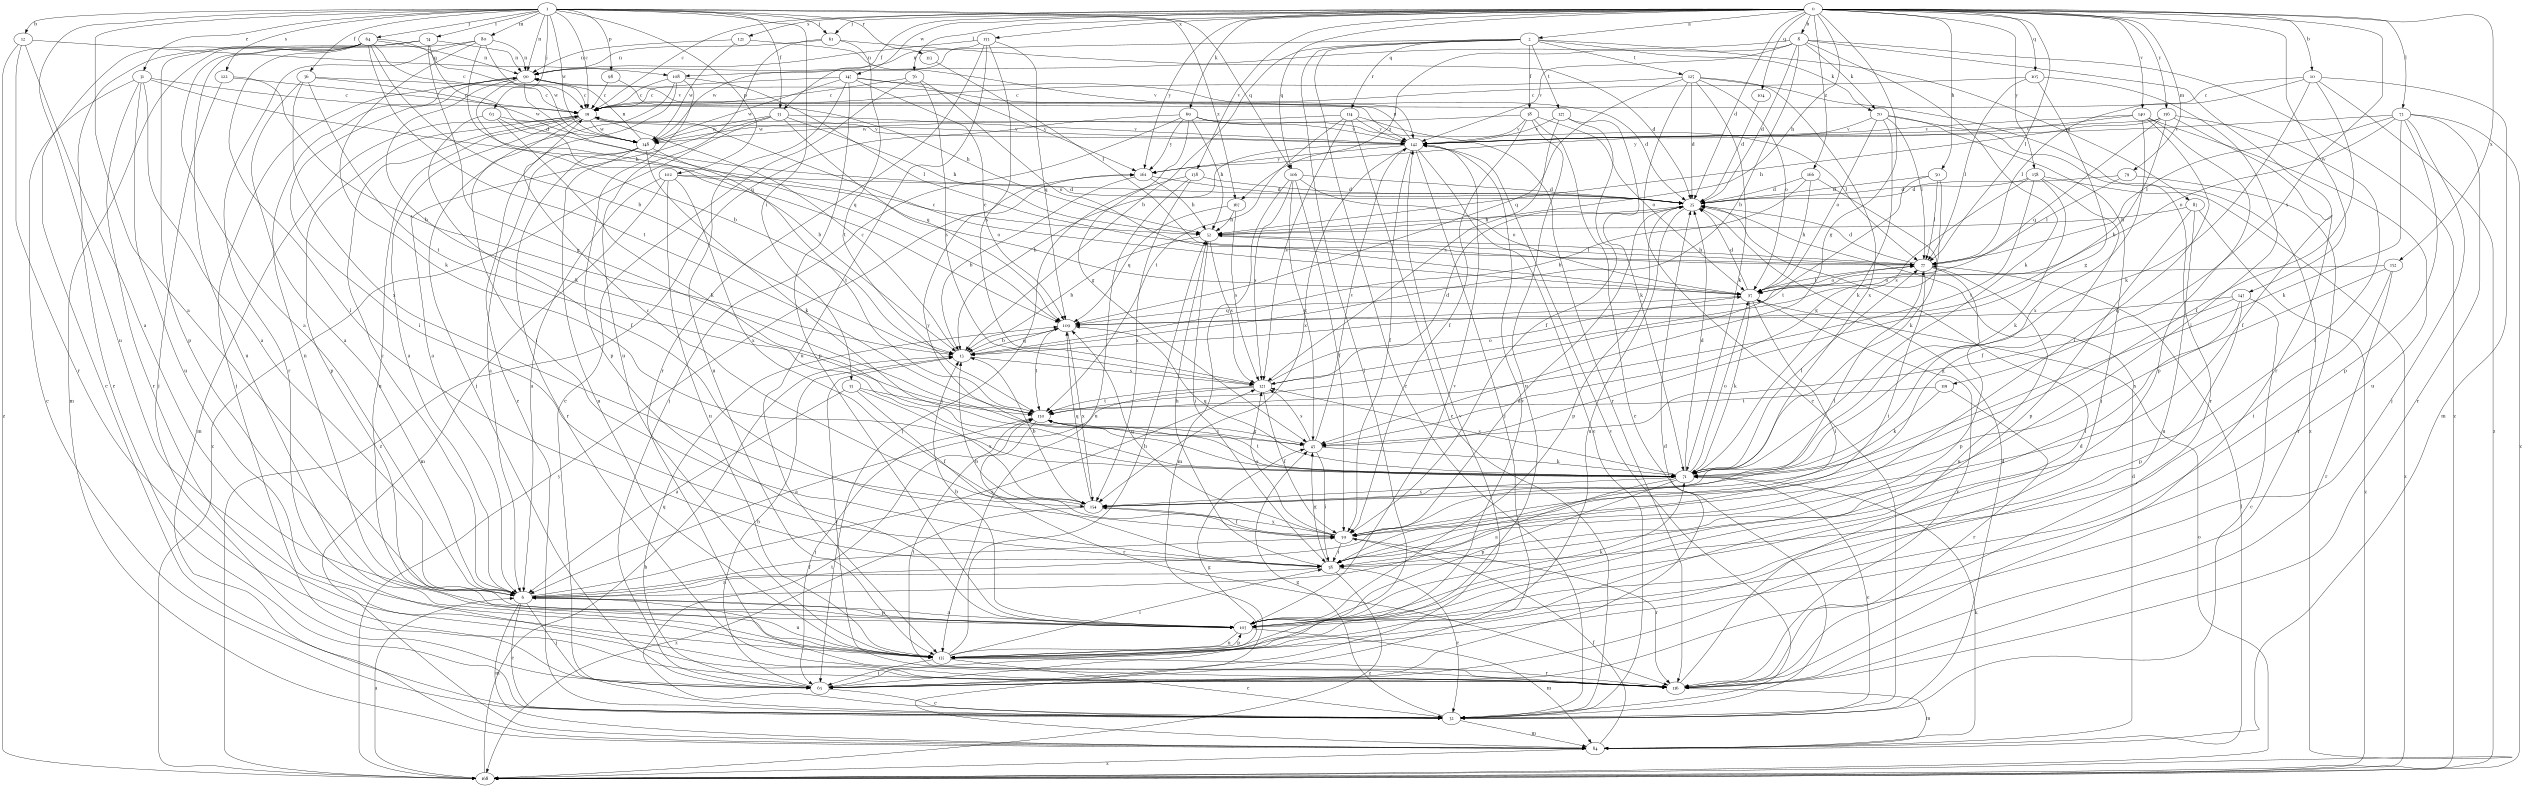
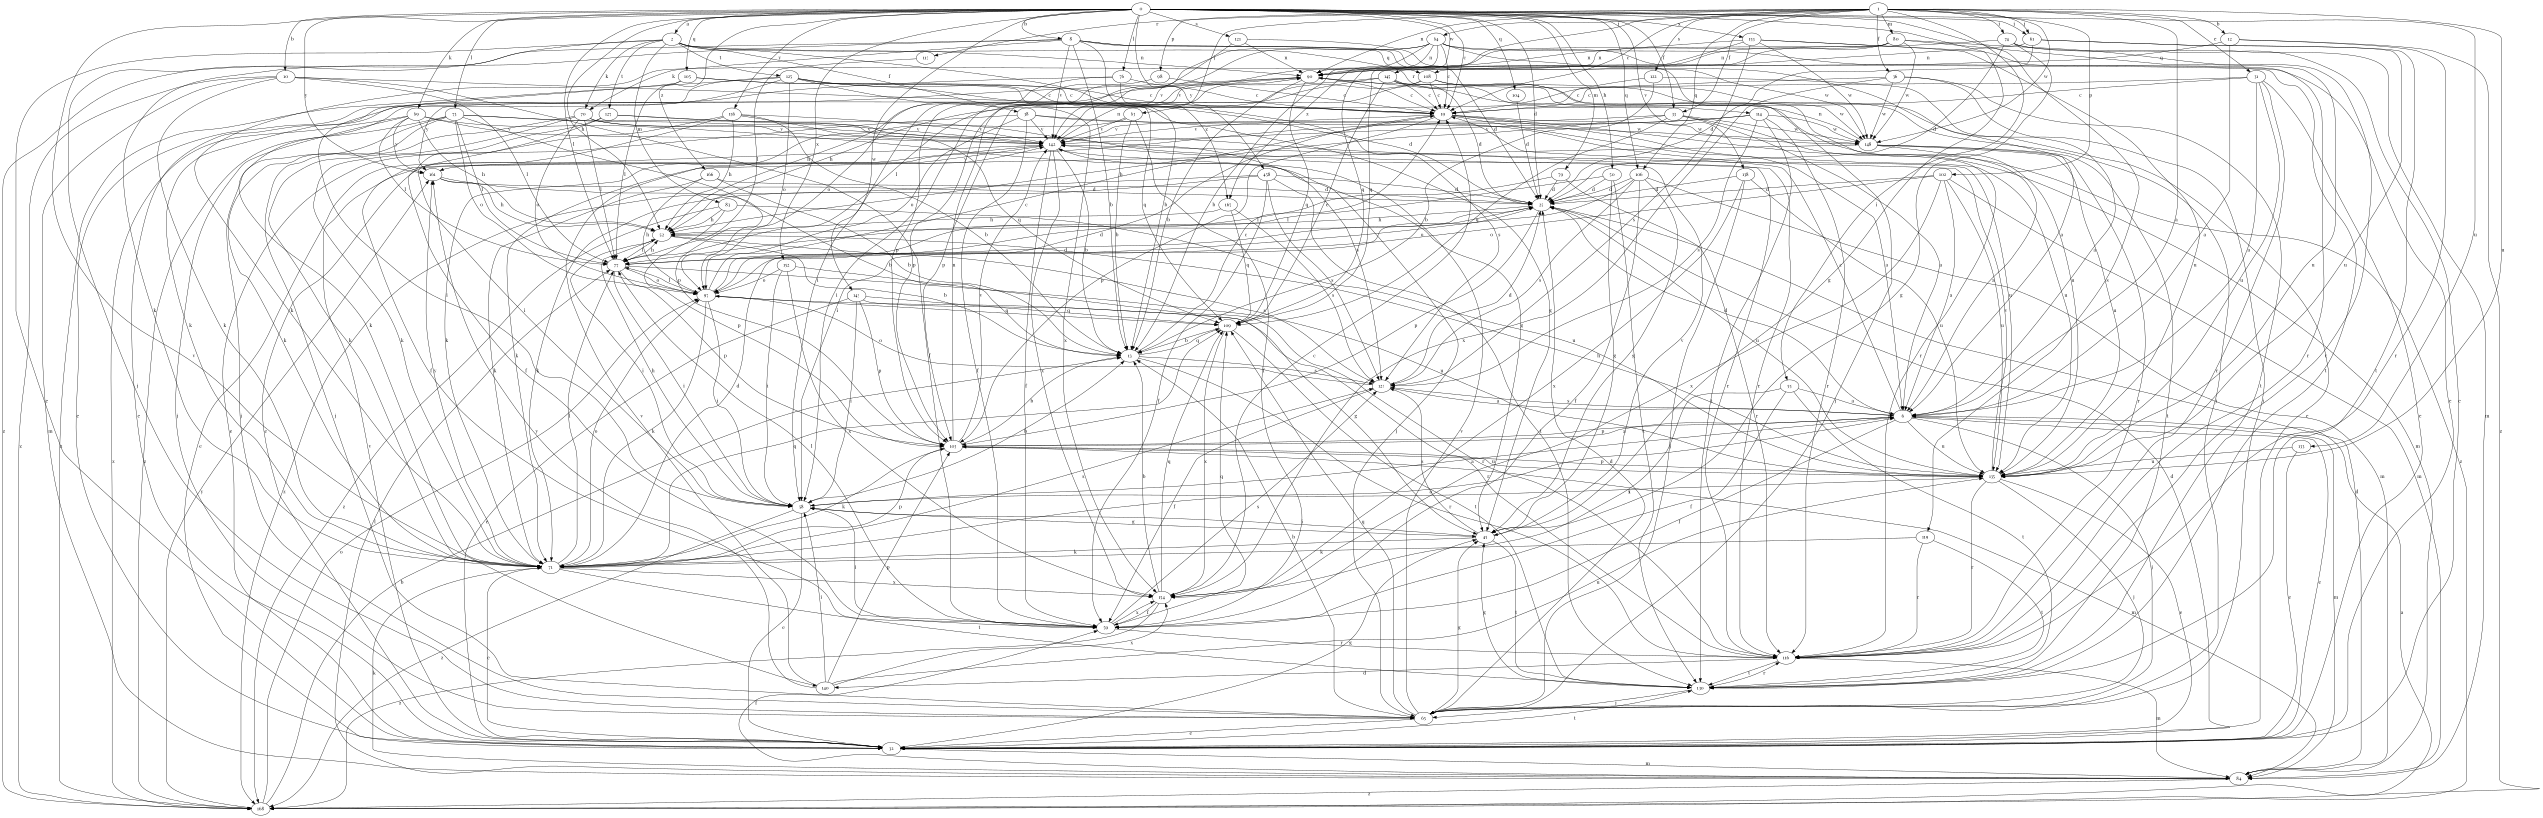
  strict digraph {
    fontname="Playfair Display"
    node [fontname="Playfair Display"]
    edge [fontname="Playfair Display"]
    0
    2
    8
    10
    19
    25
    33
    45
    50
    52
    61
    69
    73
    76
    77
    79
    104
    105
    106
    119
    121
+   133
    138
    140
    143
    145
    152
    153
    156
-   158
+   158 [label=458]
    161
    166
    90
    13
    32
    38
    65
    70
    83
    114
    125
    127
    167
    71
    108
    116
    142
    168
    n49 [label=59]
    84
    6
    135
    148
    103
    58
    109
    123
    130
    97
    154
    1
    12
    31
    36
    n65 [label=74]
    55
    63
    64
    80
    98
    102
    113
    122
    0 -> 2 [label=a]
    0 -> 8 [label=b]
    0 -> 10 [label=b]
    0 -> 19 [label=c]
    0 -> 25 [label=d]
    0 -> 33 [label=f]
    0 -> 45 [label=g]
    0 -> 50 [label=h]
    0 -> 52 [label=h]
    0 -> 61 [label=j]
    0 -> 69 [label=k]
    0 -> 73 [label=l]
    0 -> 76 [label=l]
    0 -> 77 [label=l]
    0 -> 79 [label=m]
    0 -> 104 [label=q]
    0 -> 105 [label=q]
    0 -> 106 [label=q]
    0 -> 119 [label=s]
    0 -> 121 [label=s]
+   0 -> 133 [label=u]
    0 -> 138 [label=v]
    0 -> 140 [label=v]
    0 -> 143 [label=w]
    0 -> 145 [label=w]
    0 -> 152 [label=x]
    0 -> 153 [label=x]
    0 -> 156 [label=y]
    0 -> 158 [label=y]
    0 -> 161 [label=y]
    0 -> 166 [label=z]
    2 -> 90 [label=n]
    2 -> 13 [label=b]
    2 -> 32 [label=e]
    2 -> 38 [label=f]
    2 -> 65 [label=j]
    2 -> 70 [label=k]
    2 -> 83 [label=m]
    2 -> 114 [label=r]
    2 -> 125 [label=t]
    2 -> 127 [label=t]
    8 -> 25 [label=d]
    8 -> 13 [label=b]
    8 -> 70 [label=k]
    8 -> 167 [label=z]
    8 -> 71 [label=k]
    8 -> 108 [label=q]
    8 -> 116 [label=r]
    8 -> 142 [label=v]
    8 -> 168 [label=z]
    10 -> 19 [label=c]
    10 -> 77 [label=l]
    10 -> 71 [label=k]
    10 -> 168 [label=z]
    10 -> n49 [label=f]
    10 -> 84 [label=m]
    19 -> 142 [label=v]
    19 -> 84 [label=m]
    19 -> 6 [label=a]
    19 -> 135 [label=u]
    19 -> 148 [label=w]
    19 -> 103 [label=p]
    19 -> 58 [label=i]
    25 -> 52 [label=h]
    25 -> 135 [label=u]
    25 -> 103 [label=p]
    33 -> 52 [label=h]
    33 -> 142 [label=v]
    33 -> 168 [label=z]
    33 -> 6 [label=a]
    33 -> 148 [label=w]
    33 -> 109 [label=q]
    45 -> 71 [label=k]
    45 -> 142 [label=v]
    45 -> 58 [label=i]
    45 -> 123 [label=s]
    45 -> 130 [label=t]
    50 -> 25 [label=d]
    50 -> 45 [label=g]
    50 -> 77 [label=l]
    50 -> 130 [label=t]
    52 -> 77 [label=l]
    52 -> 13 [label=b]
    52 -> 58 [label=i]
    52 -> 123 [label=s]
    61 -> 25 [label=d]
    61 -> 90 [label=n]
    61 -> 135 [label=u]
    61 -> 130 [label=t]
    69 -> 45 [label=g]
    69 -> 52 [label=h]
    69 -> 77 [label=l]
    69 -> 161 [label=y]
    69 -> 65 [label=j]
    69 -> 142 [label=v]
    69 -> 168 [label=z]
    73 -> 77 [label=l]
    73 -> 65 [label=j]
    73 -> 71 [label=k]
    73 -> 116 [label=r]
    73 -> 142 [label=v]
    73 -> 168 [label=z]
    73 -> 103 [label=p]
    73 -> 97 [label=o]
    76 -> 19 [label=c]
    76 -> 32 [label=e]
    76 -> 123 [label=s]
    76 -> 97 [label=o]
    77 -> 25 [label=d]
    77 -> 52 [label=h]
    77 -> 135 [label=u]
    77 -> 103 [label=p]
    77 -> 58 [label=i]
    77 -> 97 [label=o]
    79 -> 25 [label=d]
    79 -> 77 [label=l]
    79 -> 116 [label=r]
    104 -> 25 [label=d]
    105 -> 19 [label=c]
    105 -> 45 [label=g]
    105 -> 77 [label=l]
    105 -> 58 [label=i]
    106 -> 25 [label=d]
    106 -> 45 [label=g]
    106 -> n49 [label=f]
    106 -> 84 [label=m]
    106 -> 123 [label=s]
    106 -> 97 [label=o]
    119 -> 71 [label=k]
    119 -> 116 [label=r]
    119 -> 130 [label=t]
    121 -> 90 [label=n]
    121 -> 142 [label=v]
    121 -> 148 [label=w]
+   133 -> 32 [label=e]
+   133 -> 135 [label=u]
    138 -> 25 [label=d]
    138 -> 65 [label=j]
    138 -> 135 [label=u]
    138 -> 154 [label=x]
    140 -> 161 [label=y]
    140 -> 142 [label=v]
    140 -> 135 [label=u]
    140 -> 103 [label=p]
    140 -> 58 [label=i]
    140 -> 154 [label=x]
    143 -> 45 [label=g]
    143 -> 32 [label=e]
    143 -> 103 [label=p]
    143 -> 58 [label=i]
    143 -> 109 [label=q]
    145 -> 19 [label=c]
    145 -> 25 [label=d]
    145 -> 161 [label=y]
    145 -> 135 [label=u]
    145 -> 148 [label=w]
    145 -> 103 [label=p]
    145 -> 109 [label=e]
    152 -> 116 [label=r]
    152 -> 58 [label=i]
    152 -> 97 [label=o]
    152 -> 154 [label=x]
    153 -> 90 [label=n]
    153 -> 116 [label=r]
    153 -> 135 [label=u]
    153 -> 148 [label=w]
    153 -> 109 [label=q]
    153 -> 123 [label=s]
    156 -> 52 [label=h]
    156 -> 13 [label=b]
    156 -> 142 [label=v]
    156 -> n49 [label=f]
    156 -> 58 [label=i]
    156 -> 109 [label=q]
    158 -> 25 [label=d]
    158 -> 71 [label=k]
    158 -> 168 [label=z]
    158 -> n49 [label=f]
    158 -> 123 [label=s]
    158 -> 130 [label=t]
    161 -> 25 [label=d]
    161 -> 52 [label=h]
    161 -> 13 [label=b]
    166 -> 25 [label=d]
    166 -> 13 [label=b]
    166 -> 71 [label=k]
    166 -> 97 [label=h]
    90 -> 19 [label=c]
    90 -> 13 [label=b]
    90 -> 65 [label=j]
    90 -> 71 [label=k]
    90 -> 58 [label=i]
    90 -> 109 [label=q]
    13 -> 19 [label=c]
    13 -> 116 [label=r]
    13 -> 109 [label=q]
    13 -> 123 [label=s]
    32 -> 25 [label=d]
    32 -> 45 [label=g]
    32 -> 142 [label=v]
    32 -> 84 [label=m]
    32 -> 130 [label=t]
    38 -> 32 [label=e]
    38 -> 142 [label=v]
    38 -> n49 [label=f]
    38 -> 135 [label=u]
    38 -> 148 [label=w]
    38 -> 97 [label=o]
    65 -> 25 [label=d]
    65 -> 45 [label=g]
    65 -> 13 [label=b]
    65 -> 32 [label=e]
    65 -> 142 [label=v]
    65 -> 109 [label=q]
    70 -> 77 [label=l]
    70 -> 65 [label=j]
    70 -> 71 [label=k]
    70 -> 116 [label=r]
    70 -> 142 [label=v]
    70 -> 97 [label=o]
    83 -> 52 [label=h]
    83 -> 168 [label=z]
    83 -> 135 [label=u]
    83 -> 103 [label=p]
    114 -> 32 [label=e]
    114 -> 116 [label=r]
    114 -> 142 [label=v]
    114 -> 148 [label=w]
    114 -> 123 [label=s]
    114 -> 130 [label=t]
    125 -> 19 [label=c]
    125 -> 25 [label=d]
    125 -> 32 [label=e]
    125 -> 71 [label=k]
    125 -> 168 [label=z]
    125 -> 109 [label=q]
    125 -> 97 [label=o]
    125 -> 154 [label=x]
    127 -> 71 [label=k]
    127 -> 142 [label=v]
    127 -> n49 [label=f]
    127 -> 123 [label=s]
    167 -> 52 [label=h]
    167 -> 109 [label=q]
    167 -> 123 [label=s]
    71 -> 25 [label=d]
    71 -> 77 [label=l]
    71 -> 161 [label=y]
    71 -> 32 [label=e]
    71 -> 6 [label=a]
    71 -> 103 [label=p]
    71 -> 109 [label=q]
    71 -> 123 [label=s]
    71 -> 130 [label=t]
    71 -> 97 [label=o]
    71 -> 154 [label=x]
    108 -> 19 [label=c]
    108 -> 77 [label=l]
    108 -> 32 [label=e]
    108 -> 65 [label=j]
    108 -> 103 [label=p]
-   116 -> 25 [label=d]
+   116 -> 140 [label=d]
    116 -> 84 [label=m]
    116 -> 130 [label=t]
    142 -> 161 [label=y]
    142 -> 90 [label=n]
    142 -> 13 [label=b]
    142 -> 32 [label=e]
    142 -> 65 [label=j]
    142 -> n49 [label=f]
    142 -> 154 [label=x]
    168 -> 161 [label=y]
    168 -> 13 [label=b]
    168 -> 6 [label=a]
    168 -> 97 [label=o]
    n49 -> 77 [label=l]
    n49 -> 116 [label=r]
    n49 -> 58 [label=i]
    n49 -> 109 [label=q]
    n49 -> 123 [label=s]
    n49 -> 154 [label=x]
    84 -> 25 [label=d]
    84 -> 77 [label=l]
    84 -> 71 [label=k]
    84 -> 168 [label=z]
    84 -> n49 [label=f]
    6 -> 19 [label=c]
    6 -> 25 [label=d]
    6 -> 32 [label=e]
    6 -> 65 [label=j]
    6 -> n49 [label=f]
    6 -> 84 [label=m]
    6 -> 135 [label=u]
    6 -> 103 [label=p]
    6 -> 123 [label=s]
    135 -> 52 [label=h]
    135 -> 32 [label=e]
    135 -> 65 [label=j]
    135 -> 116 [label=r]
    135 -> 142 [label=v]
    135 -> 103 [label=p]
    135 -> 58 [label=i]
    148 -> 90 [label=n]
    148 -> 71 [label=k]
    148 -> 116 [label=r]
    148 -> 6 [label=a]
    148 -> 135 [label=u]
    148 -> 130 [label=t]
    103 -> 90 [label=n]
    103 -> 13 [label=b]
    103 -> 71 [label=k]
    103 -> 142 [label=v]
    103 -> 84 [label=m]
    103 -> 6 [label=a]
    103 -> 135 [label=u]
    58 -> 45 [label=g]
    58 -> 52 [label=h]
    58 -> 13 [label=b]
    58 -> 32 [label=e]
    58 -> 168 [label=z]
    58 -> 6 [label=a]
    109 -> 13 [label=b]
    109 -> 130 [label=t]
    109 -> 154 [label=x]
    123 -> 25 [label=d]
    123 -> n49 [label=f]
    123 -> 6 [label=a]
-   123 -> 130 [label=t]
    123 -> 97 [label=o]
    130 -> 45 [label=g]
    130 -> 65 [label=j]
    130 -> 116 [label=r]
    97 -> 19 [label=c]
    97 -> 25 [label=d]
    97 -> 77 [label=l]
    97 -> 71 [label=k]
    97 -> 116 [label=r]
    97 -> 58 [label=i]
    97 -> 109 [label=q]
    154 -> 19 [label=c]
    154 -> 13 [label=b]
    154 -> 168 [label=z]
    154 -> n49 [label=f]
    154 -> 109 [label=q]
    1 -> 19 [label=c]
    1 -> 33 [label=f]
    1 -> 61 [label=j]
    1 -> 106 [label=q]
    1 -> 90 [label=n]
    1 -> 167 [label=z]
    1 -> 6 [label=a]
    1 -> 135 [label=u]
    1 -> 148 [label=w]
    1 -> 12 [label=b]
    1 -> 31 [label=e]
    1 -> 36 [label=f]
    1 -> n65 [label=i]
    1 -> 55 [label=i]
    1 -> 63 [label=j]
    1 -> 64 [label=j]
    1 -> 80 [label=m]
    1 -> 98 [label=p]
    1 -> 102 [label=p]
    1 -> 113 [label=r]
    1 -> 122 [label=s]
    12 -> 108 [label=q]
    12 -> 116 [label=r]
    12 -> 168 [label=z]
    12 -> 6 [label=a]
    31 -> 19 [label=c]
    31 -> 52 [label=h]
    31 -> 32 [label=e]
    31 -> 116 [label=r]
    31 -> 6 [label=a]
    31 -> 135 [label=u]
    36 -> 19 [label=c]
    36 -> 6 [label=a]
    36 -> 148 [label=w]
    36 -> 130 [label=t]
    36 -> 154 [label=x]
    n65 -> 25 [label=d]
    n65 -> 45 [label=g]
    n65 -> 90 [label=n]
    n65 -> 32 [label=e]
    n65 -> 84 [label=m]
    55 -> n49 [label=f]
    55 -> 6 [label=a]
    55 -> 130 [label=t]
    55 -> 154 [label=x]
    63 -> 13 [label=b]
    63 -> 71 [label=k]
    63 -> 142 [label=v]
    63 -> n49 [label=f]
    64 -> 19 [label=c]
    64 -> 90 [label=n]
    64 -> 13 [label=b]
    64 -> 32 [label=e]
    64 -> 142 [label=v]
    64 -> 6 [label=a]
    64 -> 103 [label=p]
    64 -> 58 [label=i]
    64 -> 130 [label=t]
    80 -> 90 [label=n]
    80 -> 71 [label=k]
    80 -> 116 [label=r]
    80 -> 135 [label=u]
    80 -> 148 [label=w]
    80 -> 109 [label=q]
    98 -> 19 [label=c]
    98 -> 52 [label=h]
    102 -> 25 [label=d]
    102 -> 84 [label=m]
    102 -> 6 [label=a]
    102 -> 135 [label=u]
    102 -> 97 [label=o]
    102 -> 154 [label=x]
    113 -> 77 [label=l]
    122 -> 19 [label=c]
    122 -> 13 [label=b]
    122 -> 65 [label=j]
  }
